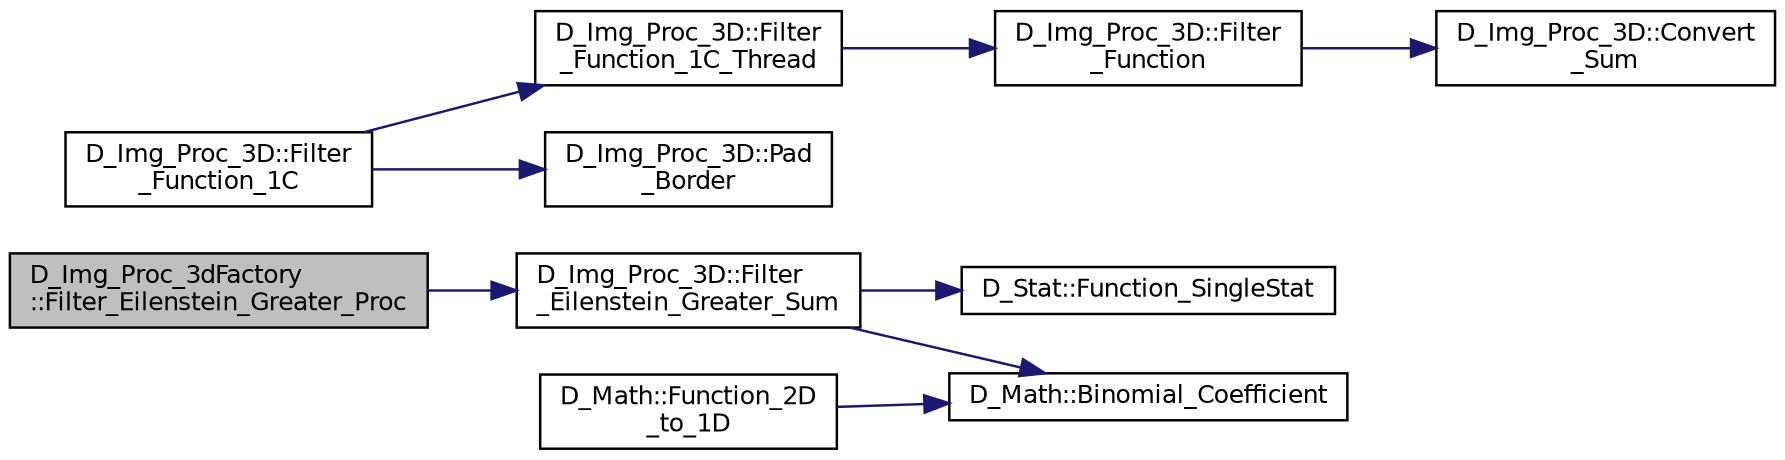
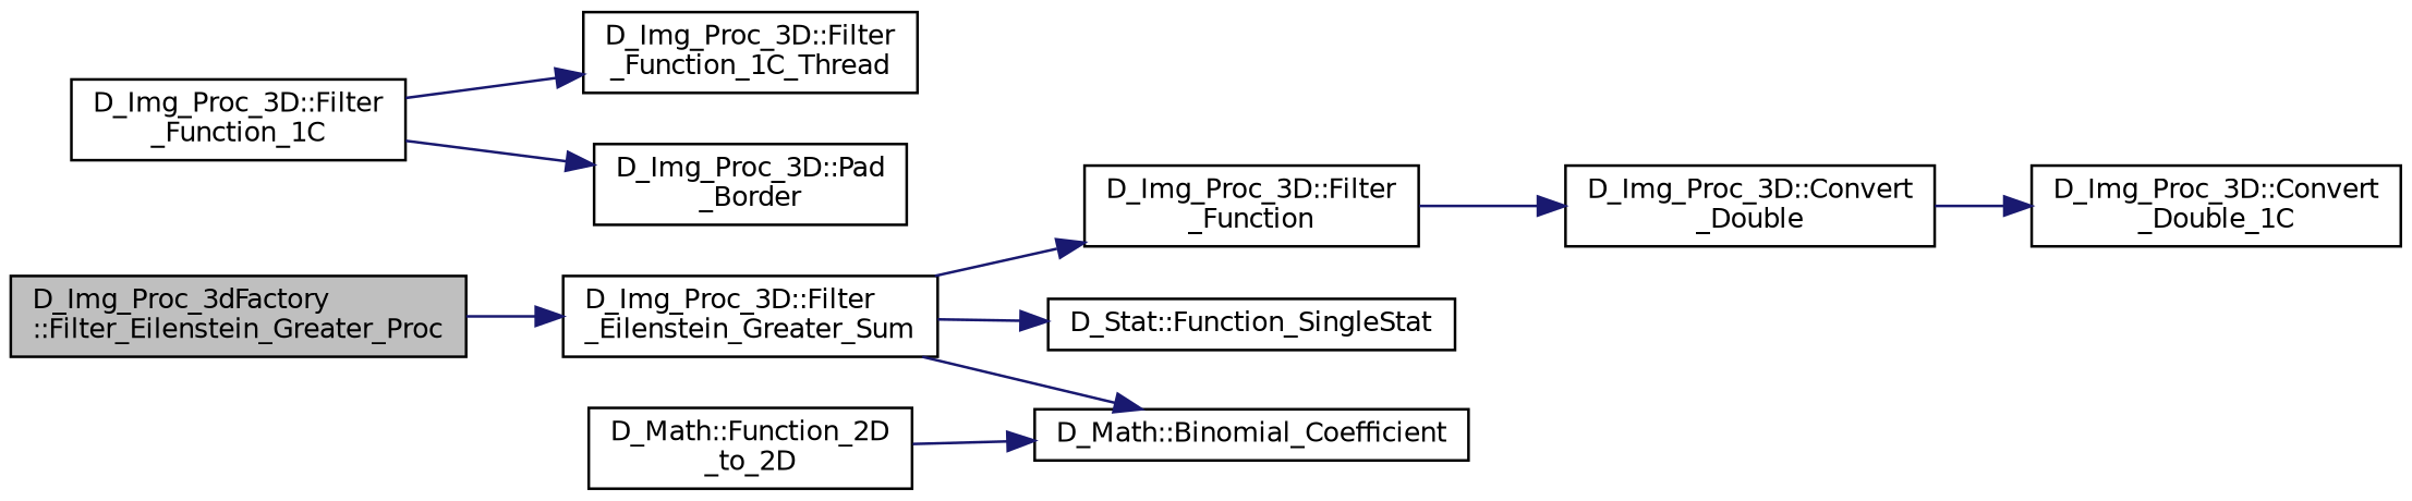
  digraph {
    rankdir=LR
    node [color=black fillcolor=white fontname=Helvetica fontsize=10 shape=record style=filled]
    edge [color=midnightblue fontname=Helvetica fontsize=10 labelfontname=Helvetica labelfontsize=10 style=solid]
    n1 [fillcolor=grey75 fontcolor=black height=0.2 label="D_Img_Proc_3dFactory\l::Filter_Eilenstein_Greater_Proc" width=0.4]
    n2 [height=0.2 label="D_Img_Proc_3D::Filter\l_Eilenstein_Greater_Sum" width=0.4]
    n3 [height=0.2 label="D_Img_Proc_3D::Filter\l_Function" width=0.4]
    n4 [height=0.2 label="D_Stat::Function_SingleStat" width=0.4]
    n5 [height=0.2 label="D_Math::Binomial_Coefficient" width=0.4]
-   n6 [height=0.2 label="D_Img_Proc_3D::Convert\l_Sum" width=0.4]
-   n7 [height=0.2 label="D_Math::Function_2D\l_to_1D" width=0.4]
+   n6 [height=0.2 label="D_Img_Proc_3D::Convert\l_Double" width=0.4]
+   n7 [height=0.2 label="D_Math::Function_2D\l_to_2D" width=0.4]
+   n8 [height=0.2 label="D_Img_Proc_3D::Convert\l_Double_1C" width=0.4]
    n9 [height=0.2 label="D_Img_Proc_3D::Filter\l_Function_1C" width=0.4]
    n10 [height=0.2 label="D_Img_Proc_3D::Filter\l_Function_1C_Thread" width=0.4]
    n11 [height=0.2 label="D_Img_Proc_3D::Pad\l_Border" width=0.4]
    n1 -> n2
-   n10 -> n3
+   n2 -> n3
    n2 -> n4
    n2 -> n5
    n3 -> n6
+   n6 -> n8
    n7 -> n5
    n9 -> n10
    n9 -> n11
  }
